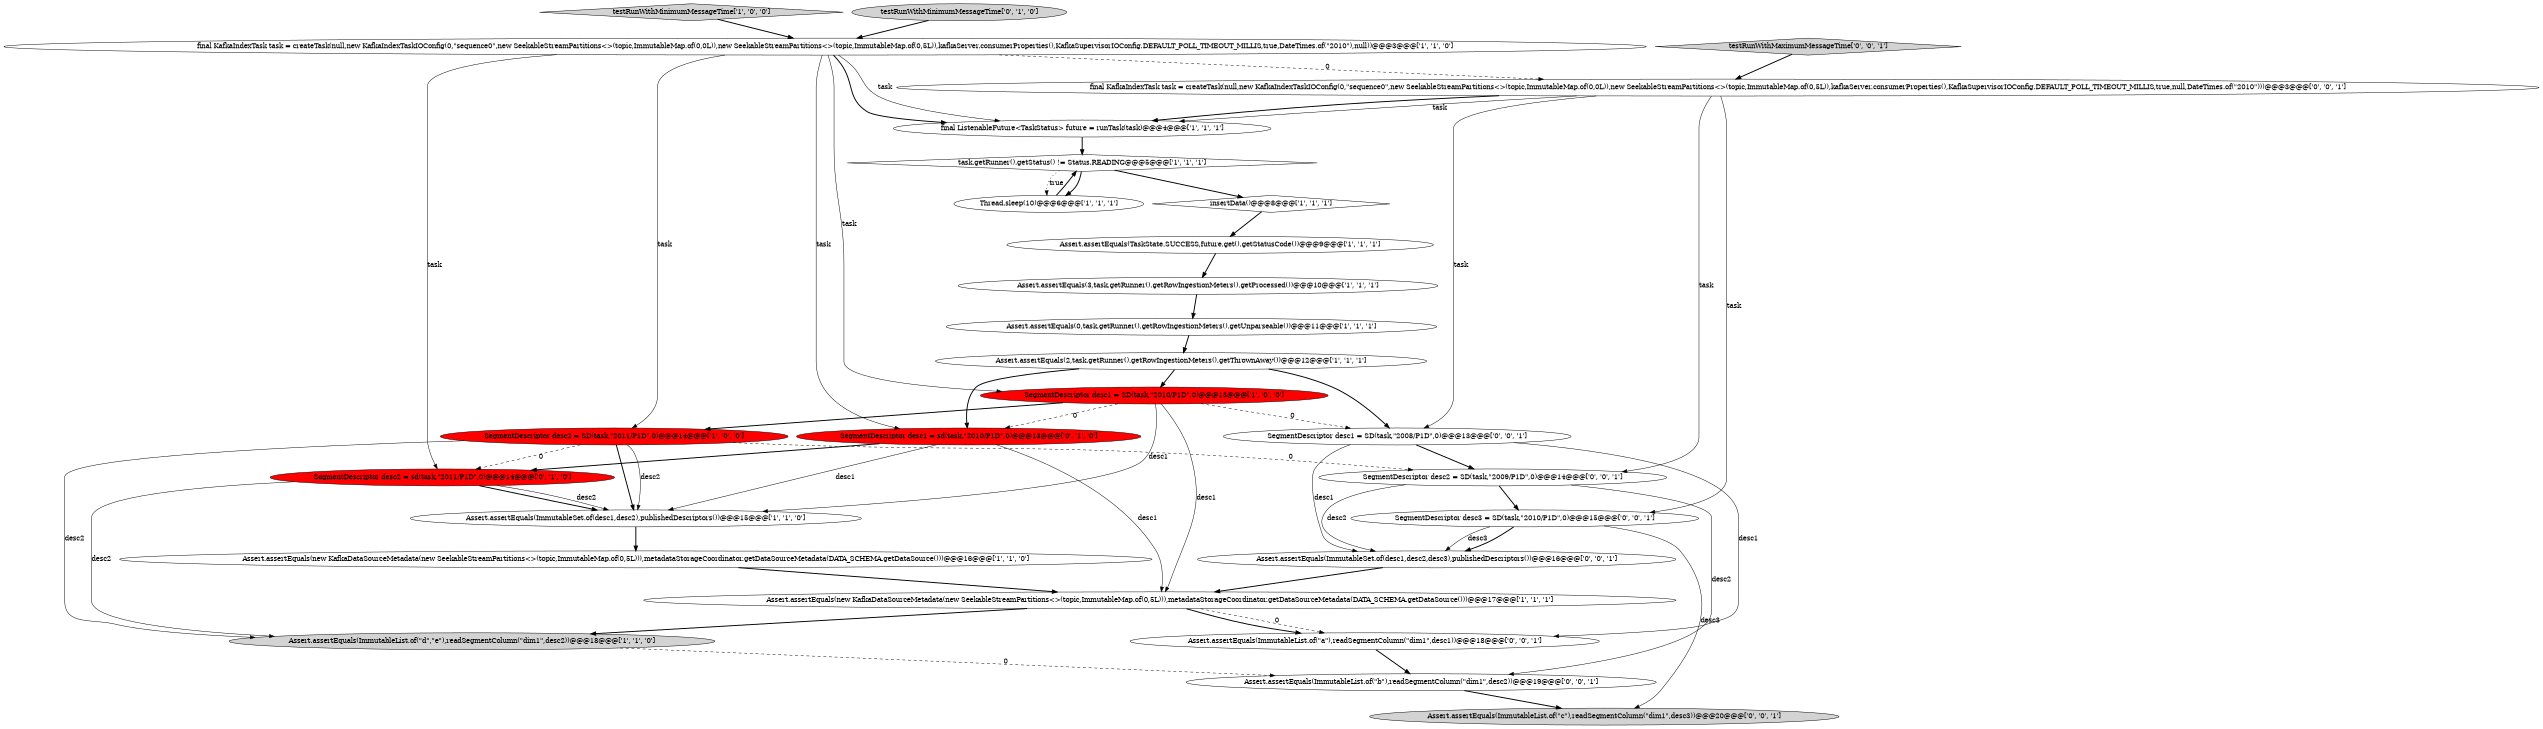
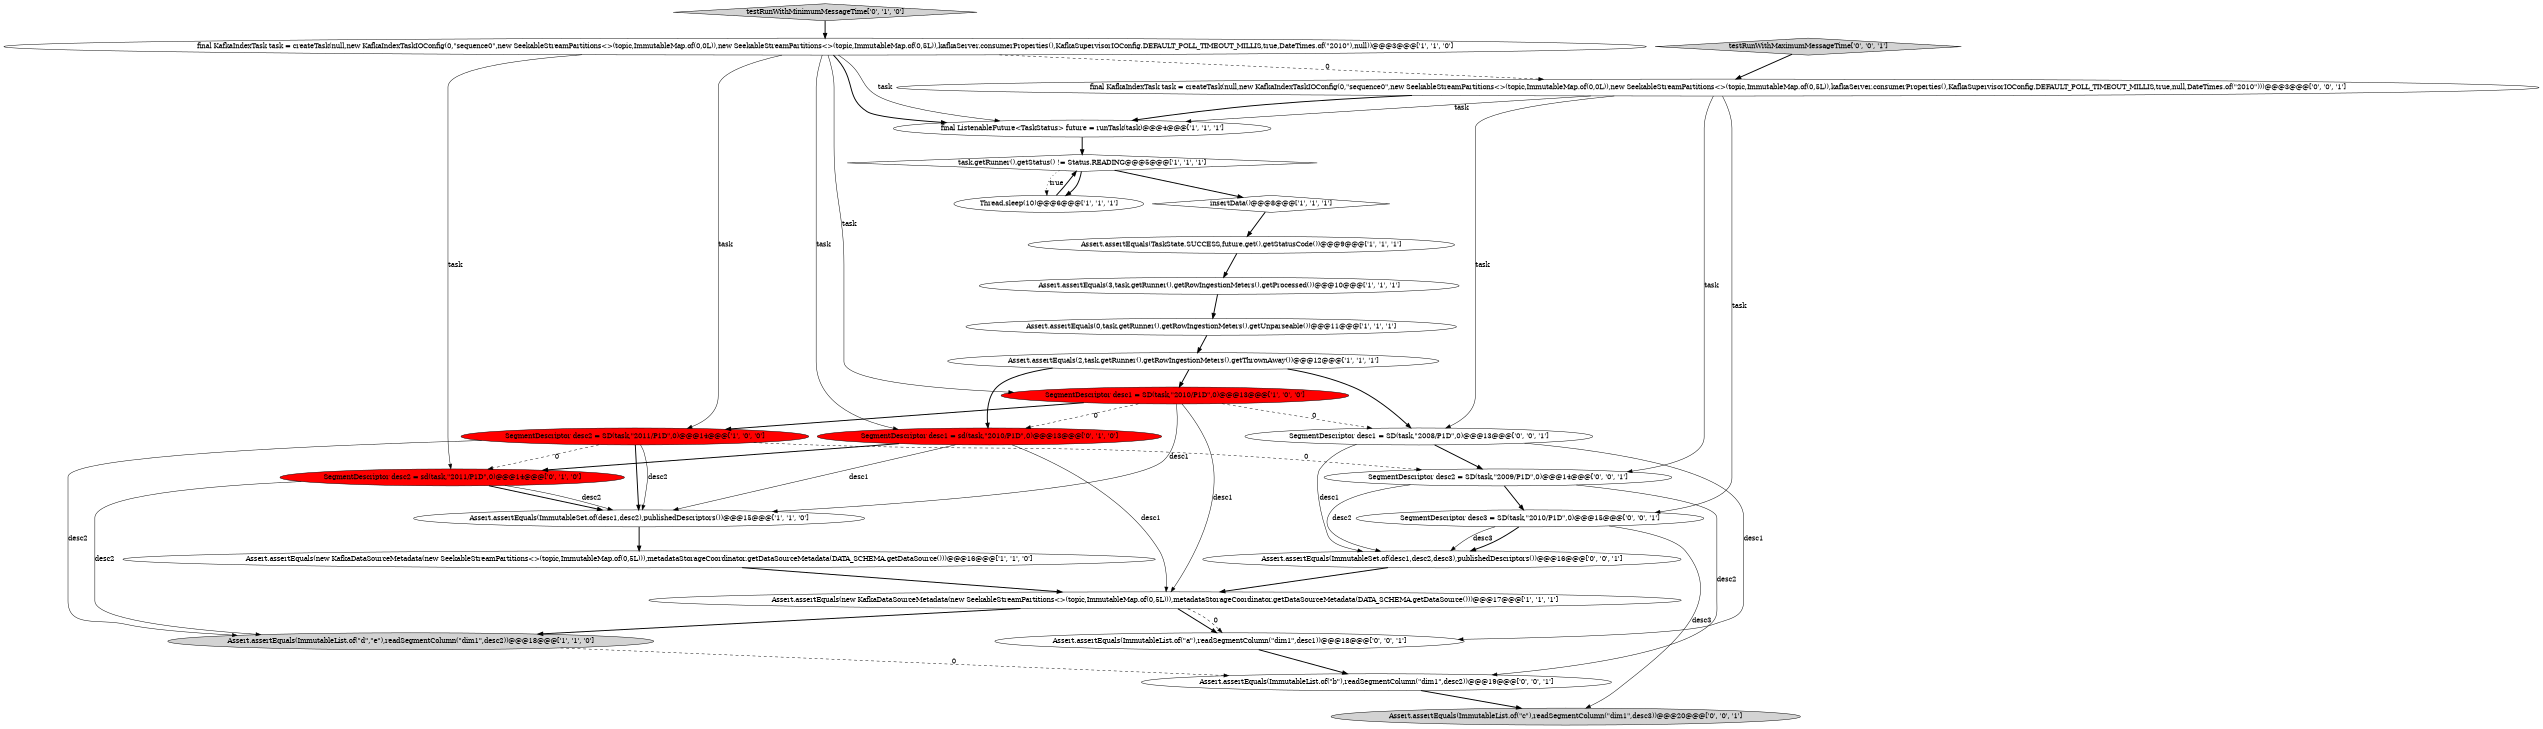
  digraph {
    node [fillcolor=white shape=ellipse style=filled]
    edge [style=bold]
    n1 [fillcolor=red label="SegmentDescriptor desc2 = SD(task,\"2011/P1D\",0)@@@14@@@['1', '0', '0']"]
    n2 [fillcolor=lightgray label="Assert.assertEquals(ImmutableList.of(\"d\",\"e\"),readSegmentColumn(\"dim1\",desc2))@@@18@@@['1', '1', '0']"]
    n3 [label="Assert.assertEquals(ImmutableSet.of(desc1,desc2),publishedDescriptors())@@@15@@@['1', '1', '0']"]
    n4 [fillcolor=red label="SegmentDescriptor desc2 = sd(task,\"2011/P1D\",0)@@@14@@@['0', '1', '0']"]
    n5 [label="SegmentDescriptor desc2 = SD(task,\"2009/P1D\",0)@@@14@@@['0', '0', '1']"]
    n6 [label="Assert.assertEquals(ImmutableList.of(\"b\"),readSegmentColumn(\"dim1\",desc2))@@@19@@@['0', '0', '1']"]
    n7 [label="Assert.assertEquals(new KafkaDataSourceMetadata(new SeekableStreamPartitions<>(topic,ImmutableMap.of(0,5L))),metadataStorageCoordinator.getDataSourceMetadata(DATA_SCHEMA.getDataSource()))@@@16@@@['1', '1', '0']"]
    n8 [label="Assert.assertEquals(ImmutableSet.of(desc1,desc2,desc3),publishedDescriptors())@@@16@@@['0', '0', '1']"]
    n9 [label="SegmentDescriptor desc3 = SD(task,\"2010/P1D\",0)@@@15@@@['0', '0', '1']"]
    n10 [label="Assert.assertEquals(new KafkaDataSourceMetadata(new SeekableStreamPartitions<>(topic,ImmutableMap.of(0,5L))),metadataStorageCoordinator.getDataSourceMetadata(DATA_SCHEMA.getDataSource()))@@@17@@@['1', '1', '1']"]
    n11 [label="Assert.assertEquals(ImmutableList.of(\"a\"),readSegmentColumn(\"dim1\",desc1))@@@18@@@['0', '0', '1']"]
    n12 [label="task.getRunner().getStatus() != Status.READING@@@5@@@['1', '1', '1']" shape=diamond]
    n13 [label="Thread.sleep(10)@@@6@@@['1', '1', '1']"]
    n14 [label="insertData()@@@8@@@['1', '1', '1']" shape=diamond]
    n15 [label="Assert.assertEquals(TaskState.SUCCESS,future.get().getStatusCode())@@@9@@@['1', '1', '1']"]
    n16 [label="SegmentDescriptor desc1 = SD(task,\"2008/P1D\",0)@@@13@@@['0', '0', '1']"]
    n17 [fillcolor=lightgray label="Assert.assertEquals(ImmutableList.of(\"c\"),readSegmentColumn(\"dim1\",desc3))@@@20@@@['0', '0', '1']"]
    n18 [fillcolor=red label="SegmentDescriptor desc1 = sd(task,\"2010/P1D\",0)@@@13@@@['0', '1', '0']"]
    n19 [label="Assert.assertEquals(3,task.getRunner().getRowIngestionMeters().getProcessed())@@@10@@@['1', '1', '1']"]
    n20 [label="Assert.assertEquals(0,task.getRunner().getRowIngestionMeters().getUnparseable())@@@11@@@['1', '1', '1']"]
    n21 [label="Assert.assertEquals(2,task.getRunner().getRowIngestionMeters().getThrownAway())@@@12@@@['1', '1', '1']"]
-   n22 [fillcolor=lightgray label="testRunWithMinimumMessageTime['1', '0', '0']" shape=diamond]
    n23 [label="final KafkaIndexTask task = createTask(null,new KafkaIndexTaskIOConfig(0,\"sequence0\",new SeekableStreamPartitions<>(topic,ImmutableMap.of(0,0L)),new SeekableStreamPartitions<>(topic,ImmutableMap.of(0,5L)),kafkaServer.consumerProperties(),KafkaSupervisorIOConfig.DEFAULT_POLL_TIMEOUT_MILLIS,true,DateTimes.of(\"2010\"),null))@@@3@@@['1', '1', '0']"]
    n24 [fillcolor=red label="SegmentDescriptor desc1 = SD(task,\"2010/P1D\",0)@@@13@@@['1', '0', '0']"]
    n25 [label="final KafkaIndexTask task = createTask(null,new KafkaIndexTaskIOConfig(0,\"sequence0\",new SeekableStreamPartitions<>(topic,ImmutableMap.of(0,0L)),new SeekableStreamPartitions<>(topic,ImmutableMap.of(0,5L)),kafkaServer.consumerProperties(),KafkaSupervisorIOConfig.DEFAULT_POLL_TIMEOUT_MILLIS,true,null,DateTimes.of(\"2010\")))@@@3@@@['0', '0', '1']"]
    n26 [label="final ListenableFuture<TaskStatus> future = runTask(task)@@@4@@@['1', '1', '1']"]
    n27 [fillcolor=lightgray label="testRunWithMaximumMessageTime['0', '0', '1']" shape=diamond]
-   n28 [fillcolor=lightgray label="testRunWithMinimumMessageTime['0', '1', '0']"]
+   n28 [fillcolor=lightgray label="testRunWithMinimumMessageTime['0', '1', '0']" shape=diamond]
    n1 -> n2 [label=desc2 style=solid]
    n1 -> n3 [label=desc2 style=solid]
    n1 -> n3
    n1 -> n4 [label=0 style=dashed]
    n1 -> n5 [label=0 style=dashed]
    n2 -> n6 [label=0 style=dashed]
    n3 -> n7
    n4 -> n2 [label=desc2 style=solid]
    n4 -> n3
    n4 -> n3 [label=desc2 style=solid]
    n5 -> n6 [label=desc2 style=solid]
    n5 -> n8 [label=desc2 style=solid]
    n5 -> n9
    n6 -> n17
    n7 -> n10
    n8 -> n10
    n9 -> n8 [label=desc3 style=solid]
    n9 -> n8
    n9 -> n17 [label=desc3 style=solid]
    n10 -> n2
    n10 -> n11 [label=0 style=dashed]
    n10 -> n11
    n11 -> n6
    n12 -> n13
    n12 -> n13 [label=true style=dotted]
    n12 -> n14
    n13 -> n12
    n14 -> n15
    n15 -> n19
    n16 -> n5
    n16 -> n8 [label=desc1 style=solid]
    n16 -> n11 [label=desc1 style=solid]
    n18 -> n3 [label=desc1 style=solid]
    n18 -> n4
    n18 -> n10 [label=desc1 style=solid]
    n19 -> n20
    n20 -> n21
    n21 -> n16
    n21 -> n18
    n21 -> n24
-   n22 -> n23
    n23 -> n1 [label=task style=solid]
    n23 -> n4 [label=task style=solid]
    n23 -> n18 [label=task style=solid]
    n23 -> n24 [label=task style=solid]
    n23 -> n25 [label=0 style=dashed]
    n23 -> n26
    n23 -> n26 [label=task style=solid]
    n24 -> n1
    n24 -> n3 [label=desc1 style=solid]
    n24 -> n10 [label=desc1 style=solid]
    n24 -> n16 [label=0 style=dashed]
    n24 -> n18 [label=0 style=dashed]
    n25 -> n5 [label=task style=solid]
    n25 -> n9 [label=task style=solid]
    n25 -> n16 [label=task style=solid]
    n25 -> n26
    n25 -> n26 [label=task style=solid]
    n26 -> n12
    n27 -> n25
    n28 -> n23
  }
